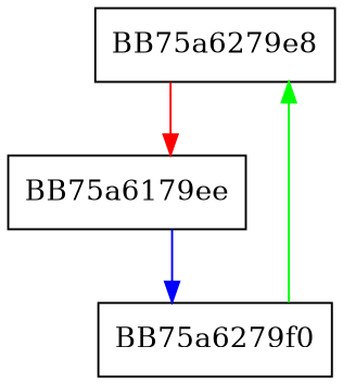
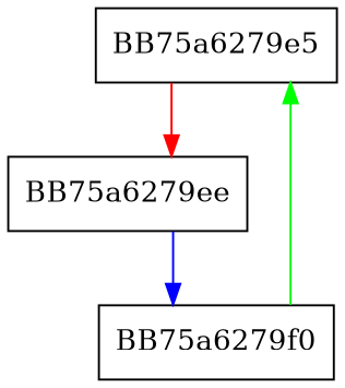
  digraph {
    splines=ortho
    node [shape=box]
-   BB75a6279e8
-   BB75a6279ee [label=BB75a6179ee]
+   BB75a6279e8 [label=BB75a6279e5]
+   BB75a6279ee
    BB75a6279f0
    BB75a6279e8 -> BB75a6279ee [color=red]
    BB75a6279ee -> BB75a6279f0 [color=blue]
    BB75a6279f0 -> BB75a6279e8 [color=green]
  }
